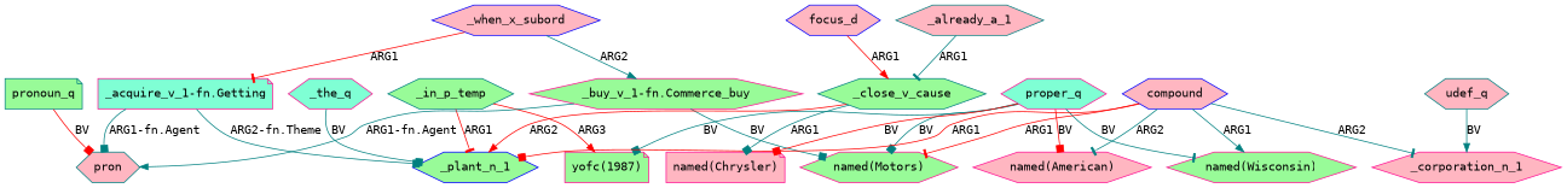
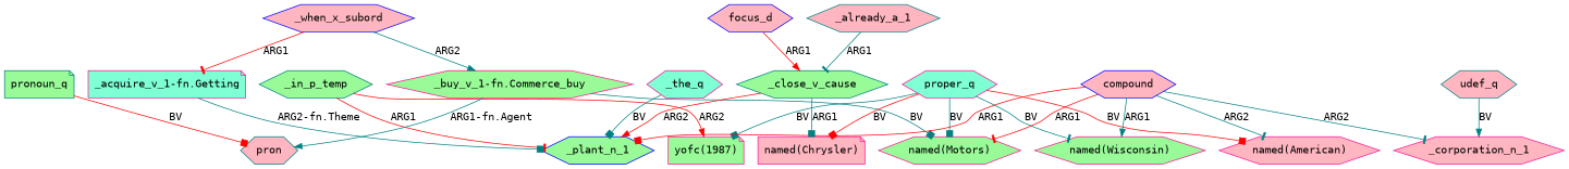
  digraph {
    fontname="DejaVu Sans Mono"
    node [color=deeppink fillcolor=lightpink fontname="DejaVu Sans Mono" shape=hexagon style=filled]
    edge [arrowhead=box color=teal fontname="DejaVu Sans Mono"]
    _in_p_temp [color=teal fillcolor=palegreen]
    "yofc(1987)" [fillcolor=palegreen shape=note]
    _plant_n_1 [color=blue fillcolor=palegreen]
    "_buy_v_1-fn.Commerce_buy" [fillcolor=palegreen]
    "named(Motors)" [fillcolor=palegreen]
    pron [color=teal]
    proper_q [fillcolor=aquamarine]
    "named(American)"
    "named(Chrysler)" [shape=note]
    "named(Wisconsin)" [fillcolor=palegreen]
    _the_q [fillcolor=aquamarine]
    _when_x_subord [color=blue]
    "_acquire_v_1-fn.Getting" [fillcolor=aquamarine shape=note]
    compound [color=blue]
    _corporation_n_1
    focus_d [color=blue]
    _close_v_cause [color=teal fillcolor=palegreen]
    pronoun_q [color=teal fillcolor=palegreen shape=note]
    udef_q [color=teal]
    _already_a_1 [color=teal]
-   _in_p_temp -> "yofc(1987)" [arrowhead=normal color=red label=ARG3]
+   _in_p_temp -> "yofc(1987)" [arrowhead=normal color=red label=ARG2]
    _in_p_temp -> _plant_n_1 [arrowhead=tee color=red label=ARG1]
    "_buy_v_1-fn.Commerce_buy" -> "named(Motors)" [label=BV]
    "_buy_v_1-fn.Commerce_buy" -> pron [arrowhead=normal label="ARG1-fn.Agent"]
    proper_q -> "yofc(1987)" [label=BV]
    proper_q -> "named(Motors)" [label=BV]
    proper_q -> "named(American)" [color=red label=BV]
    proper_q -> "named(Chrysler)" [color=red label=BV]
    proper_q -> "named(Wisconsin)" [arrowhead=tee label=BV]
    _the_q -> _plant_n_1 [label=BV]
    _when_x_subord -> "_buy_v_1-fn.Commerce_buy" [arrowhead=normal label=ARG2]
    _when_x_subord -> "_acquire_v_1-fn.Getting" [arrowhead=tee color=red label=ARG1]
    "_acquire_v_1-fn.Getting" -> _plant_n_1 [label="ARG2-fn.Theme"]
-   "_acquire_v_1-fn.Getting" -> pron [label="ARG1-fn.Agent"]
    compound -> _plant_n_1 [color=red label=ARG1]
    compound -> "named(Motors)" [arrowhead=tee color=red label=ARG1]
    compound -> "named(American)" [arrowhead=tee label=ARG2]
    compound -> "named(Wisconsin)" [arrowhead=normal label=ARG1]
    compound -> _corporation_n_1 [arrowhead=tee label=ARG2]
    focus_d -> _close_v_cause [arrowhead=normal color=red label=ARG1]
    _close_v_cause -> _plant_n_1 [arrowhead=normal color=red label=ARG2]
    _close_v_cause -> "named(Chrysler)" [label=ARG1]
    pronoun_q -> pron [color=red label=BV]
    udef_q -> _corporation_n_1 [arrowhead=normal label=BV]
    _already_a_1 -> _close_v_cause [arrowhead=tee label=ARG1]
  }
